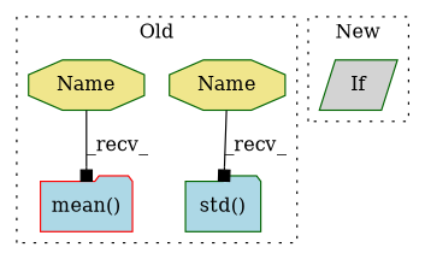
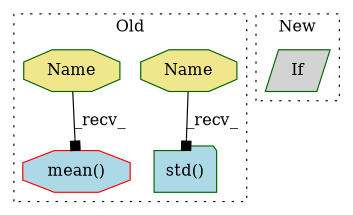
  digraph {
    node [a=75 l=2 shape=folder style=filled fillcolor=lightblue color=darkgreen]
    edge [arrowhead=box]
    n1 [l="7,1" label="std()" s="35390,35421"]
-   n2 [l="8,1" label="mean()" s="35506,35538" color=red]
+   n2 [l="8,1" label="mean()" s="35506,35538" shape=octagon color=red]
    n3 [a=87 label=Name s=35390 shape=octagon fillcolor=khaki]
    n4 [a=87 label=Name s=35506 shape=octagon fillcolor=khaki]
    n5 [a=96 l=3 label=If s=35477 shape=parallelogram fillcolor=lightgrey]
    subgraph cluster_1 {
      label=Old
      style=dotted
      n1
      n2
      n3
      n4
    }
    subgraph cluster_2 {
      label=New
      style=dotted
      n5
    }
    n3 -> n1 [label=_recv_]
    n4 -> n2 [label=_recv_]
  }
